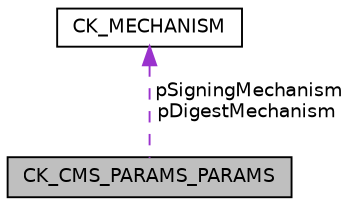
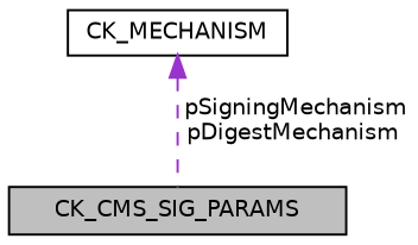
  digraph {
    node [color=black fontname=Helvetica fontsize=10 shape=record style=filled]
-   n1 [fillcolor=grey75 fontcolor=black height=0.2 label=CK_CMS_PARAMS_PARAMS width=0.4]
+   n1 [fillcolor=grey75 fontcolor=black height=0.2 label=CK_CMS_SIG_PARAMS width=0.4]
    n2 [fillcolor=white height=0.2 label=CK_MECHANISM width=0.4]
    n2 -> n1 [color=darkorchid3 dir=back fontname=Helvetica fontsize=10 label=" pSigningMechanism\npDigestMechanism" labelfontname=Helvetica labelfontsize=10 style=dashed]
  }
